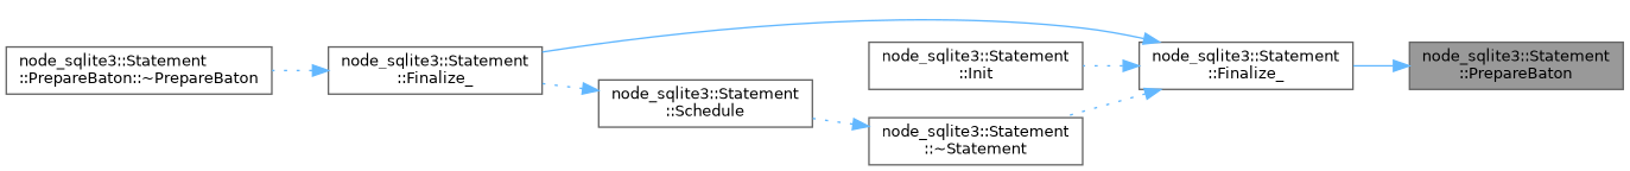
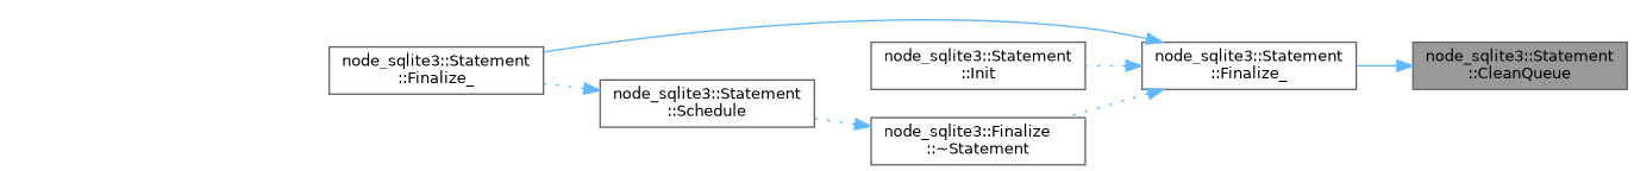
  digraph {
    rankdir=RL
    node [color=grey40 fillcolor=white fontname=Helvetica fontsize=10 shape=box style=filled]
    edge [color=steelblue1 dir=back fontname=Helvetica fontsize=10 labelfontname=Helvetica labelfontsize=10 style=dotted]
-   n1 [color=gray40 fillcolor=grey60 fontcolor=black height=0.2 label="node_sqlite3::Statement\l::PrepareBaton" width=0.4]
+   n1 [color=gray40 fillcolor=grey60 fontcolor=black height=0.2 label="node_sqlite3::Statement\l::CleanQueue" width=0.4]
    n2 [height=0.2 label="node_sqlite3::Statement\l::Finalize_" width=0.4]
    n3 [height=0.2 label="node_sqlite3::Statement\l::Finalize_" width=0.4]
    n4 [height=0.2 label="node_sqlite3::Statement\l::Init" width=0.4]
-   n5 [height=0.2 label="node_sqlite3::Statement\l::~Statement" width=0.4]
+   n5 [height=0.2 label="node_sqlite3::Finalize\l::~Statement" width=0.4]
    n6 [height=0.2 label="node_sqlite3::Statement\l::Schedule" width=0.4]
-   n7 [height=0.2 label="node_sqlite3::Statement\l::PrepareBaton::~PrepareBaton" width=0.4]
    n1 -> n2 [style=solid]
    n2 -> n3 [style=solid]
    n2 -> n4
    n2 -> n5
-   n3 -> n7
    n5 -> n6
    n6 -> n3
  }
